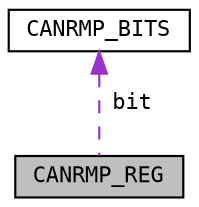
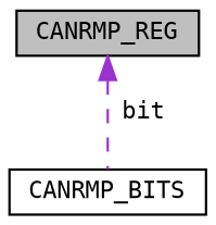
  digraph {
    fontname="DejaVu Sans Mono"
    node [color=black fontname="DejaVu Sans Mono" fontsize=10 shape=record style=filled]
    n1 [fillcolor=grey75 fontcolor=black height=0.2 label=CANRMP_REG width=0.4]
    n2 [fillcolor=white height=0.2 label=CANRMP_BITS width=0.4]
-   n2 -> n1 [color=darkorchid3 dir=back fontname="DejaVu Sans Mono" fontsize=10 label=" bit" labelfontname=Helvetica labelfontsize=10 style=dashed]
+   n1 -> n2 [color=darkorchid3 dir=back fontname="DejaVu Sans Mono" fontsize=10 label=" bit" labelfontname=Helvetica labelfontsize=10 style=dashed]
  }
